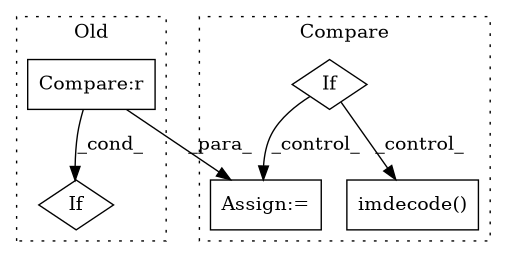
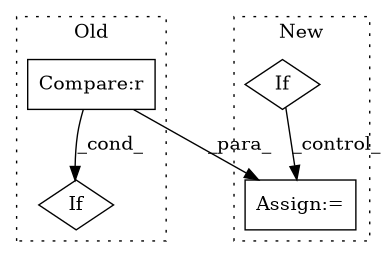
  digraph {
    node [a=96 l=3 shape=box]
    n1 [label=If s=557 shape=diamond]
    n2 [a=40 l=11 label="Compare:r" s=560]
-   n3 [a=75 l="13,1" label="imdecode()" s="777,821"]
    n4 [a=68 label="Assign:=" s=774]
    n5 [l=0 label=If s=682 shape=diamond]
    subgraph cluster_1 {
      label=Old
      style=dotted
      n1
      n2
    }
    subgraph cluster_2 {
-     label=Compare
+     label=New
      style=dotted
-     n3
      n4
      n5
    }
    n2 -> n1 [label=_cond_]
    n2 -> n4 [label=_para_]
-   n5 -> n3 [label=_control_]
    n5 -> n4 [label=_control_]
  }
